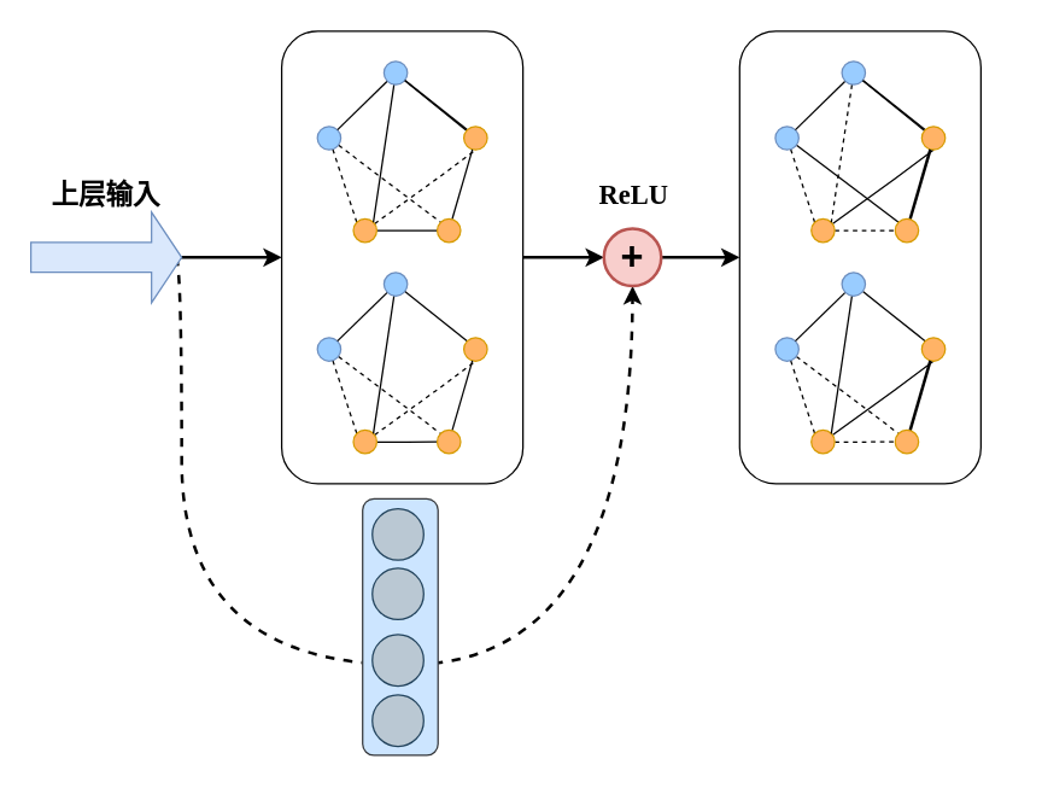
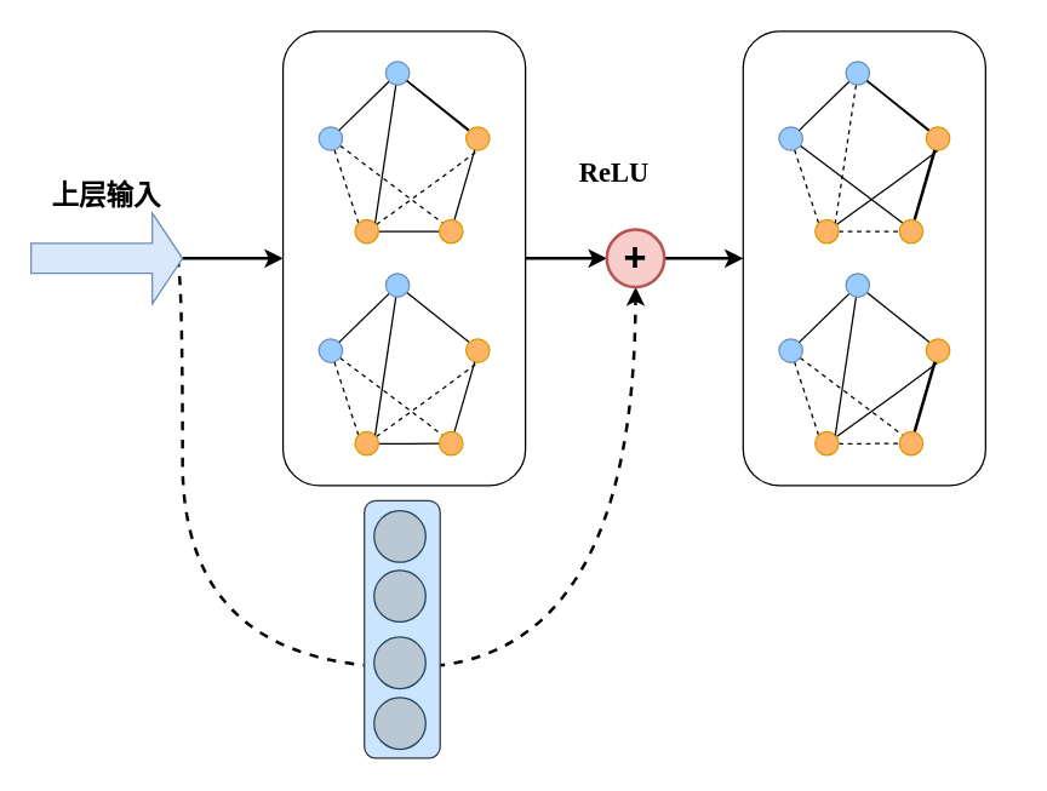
  <mxCell id="0" />
  <mxCell id="1" parent="0" />
  <mxCell id="2" value="" style="edgeStyle=orthogonalEdgeStyle;rounded=0;orthogonalLoop=1;jettySize=auto;html=1;strokeWidth=2;" edge="1" parent="1" source="3" target="36"><mxGeometry relative="1" as="geometry" /></mxCell>
  <mxCell id="3" value="" style="rounded=1;whiteSpace=wrap;html=1;" vertex="1" parent="1"><mxGeometry x="186.32" y="20" width="160" height="300" as="geometry" /></mxCell>
  <mxCell id="4" value="" style="group" vertex="1" connectable="0" parent="1"><mxGeometry x="220" y="150" width="145" height="230" as="geometry" /></mxCell>
  <mxCell id="5" style="rounded=0;orthogonalLoop=1;jettySize=auto;html=1;entryX=0;entryY=0;entryDx=0;entryDy=0;endArrow=none;endFill=0;dashed=1;" edge="1" parent="1" source="7" target="10"><mxGeometry relative="1" as="geometry" /></mxCell>
  <mxCell id="6" style="rounded=0;orthogonalLoop=1;jettySize=auto;html=1;entryX=0;entryY=0;entryDx=0;entryDy=0;endArrow=none;endFill=0;dashed=1;" edge="1" parent="1" source="7" target="17"><mxGeometry relative="1" as="geometry" /></mxCell>
  <mxCell id="7" value="" style="ellipse;whiteSpace=wrap;html=1;aspect=fixed;fillColor=#99CCFF;strokeColor=#6c8ebf;container=0;" vertex="1" parent="1"><mxGeometry x="210" y="223.165" width="15.54" height="15.54" as="geometry" /></mxCell>
  <mxCell id="8" style="edgeStyle=orthogonalEdgeStyle;rounded=0;orthogonalLoop=1;jettySize=auto;html=1;entryX=0;entryY=0.5;entryDx=0;entryDy=0;endArrow=none;endFill=0;" edge="1" parent="1" source="10" target="17"><mxGeometry relative="1" as="geometry" /></mxCell>
  <mxCell id="9" style="rounded=0;orthogonalLoop=1;jettySize=auto;html=1;entryX=0.5;entryY=1;entryDx=0;entryDy=0;endArrow=none;endFill=0;dashed=1;" edge="1" parent="1" source="10" target="15"><mxGeometry relative="1" as="geometry"><Array as="points"><mxPoint x="289.453" y="257.698" /></Array></mxGeometry></mxCell>
  <mxCell id="10" value="" style="ellipse;whiteSpace=wrap;html=1;aspect=fixed;fillColor=#FFB366;strokeColor=#d79b00;container=0;" vertex="1" parent="1"><mxGeometry x="233.836" y="284.46" width="15.54" height="15.54" as="geometry" /></mxCell>
  <mxCell id="11" style="rounded=0;orthogonalLoop=1;jettySize=auto;html=1;entryX=0;entryY=0;entryDx=0;entryDy=0;endArrow=none;endFill=0;" edge="1" parent="1" source="14" target="15"><mxGeometry relative="1" as="geometry" /></mxCell>
  <mxCell id="12" style="rounded=0;orthogonalLoop=1;jettySize=auto;html=1;entryX=1;entryY=0;entryDx=0;entryDy=0;endArrow=none;endFill=0;" edge="1" parent="1" source="14" target="7"><mxGeometry relative="1" as="geometry" /></mxCell>
  <mxCell id="13" style="rounded=0;orthogonalLoop=1;jettySize=auto;html=1;entryX=1;entryY=0;entryDx=0;entryDy=0;endArrow=none;endFill=0;" edge="1" parent="1" source="14" target="10"><mxGeometry relative="1" as="geometry" /></mxCell>
  <mxCell id="14" value="" style="ellipse;whiteSpace=wrap;html=1;aspect=fixed;fillColor=#99CCFF;strokeColor=#6c8ebf;container=0;" vertex="1" parent="1"><mxGeometry x="254.141" y="180" width="15.54" height="15.54" as="geometry" /></mxCell>
  <mxCell id="15" value="" style="ellipse;whiteSpace=wrap;html=1;aspect=fixed;fillColor=#FFB366;strokeColor=#d79b00;container=0;" vertex="1" parent="1"><mxGeometry x="307.109" y="223.165" width="15.54" height="15.54" as="geometry" /></mxCell>
  <mxCell id="16" value="" style="rounded=0;orthogonalLoop=1;jettySize=auto;html=1;endArrow=none;endFill=0;" edge="1" parent="1" source="17" target="15"><mxGeometry relative="1" as="geometry" /></mxCell>
  <mxCell id="17" value="" style="ellipse;whiteSpace=wrap;html=1;aspect=fixed;fillColor=#FFB366;strokeColor=#d79b00;container=0;" vertex="1" parent="1"><mxGeometry x="289.453" y="284.46" width="15.54" height="15.54" as="geometry" /></mxCell>
  <mxCell id="18" value="" style="group" vertex="1" connectable="0" parent="1"><mxGeometry x="210" y="40" width="112.649" height="120" as="geometry" /></mxCell>
  <mxCell id="19" style="rounded=0;orthogonalLoop=1;jettySize=auto;html=1;entryX=0;entryY=0;entryDx=0;entryDy=0;endArrow=none;endFill=0;dashed=1;" edge="1" parent="18" source="21" target="24"><mxGeometry relative="1" as="geometry" /></mxCell>
  <mxCell id="20" style="rounded=0;orthogonalLoop=1;jettySize=auto;html=1;entryX=0;entryY=0;entryDx=0;entryDy=0;endArrow=none;endFill=0;dashed=1;" edge="1" parent="18" source="21" target="32"><mxGeometry relative="1" as="geometry" /></mxCell>
  <mxCell id="21" value="" style="ellipse;whiteSpace=wrap;html=1;aspect=fixed;fillColor=#99CCFF;strokeColor=#6c8ebf;container=0;" vertex="1" parent="18"><mxGeometry y="43.165" width="15.54" height="15.54" as="geometry" /></mxCell>
  <mxCell id="22" style="edgeStyle=orthogonalEdgeStyle;rounded=0;orthogonalLoop=1;jettySize=auto;html=1;entryX=0;entryY=0.5;entryDx=0;entryDy=0;endArrow=none;endFill=0;" edge="1" parent="18" source="24" target="32"><mxGeometry relative="1" as="geometry" /></mxCell>
  <mxCell id="23" style="rounded=0;orthogonalLoop=1;jettySize=auto;html=1;entryX=0.5;entryY=1;entryDx=0;entryDy=0;endArrow=none;endFill=0;dashed=1;" edge="1" parent="18" source="24" target="30"><mxGeometry relative="1" as="geometry"><Array as="points"><mxPoint x="79.453" y="77.698" /></Array></mxGeometry></mxCell>
  <mxCell id="24" value="" style="ellipse;whiteSpace=wrap;html=1;aspect=fixed;fillColor=#FFB366;strokeColor=#d79b00;container=0;" vertex="1" parent="18"><mxGeometry x="23.836" y="104.46" width="15.54" height="15.54" as="geometry" /></mxCell>
  <mxCell id="25" style="rounded=0;orthogonalLoop=1;jettySize=auto;html=1;entryX=0;entryY=0;entryDx=0;entryDy=0;endArrow=none;endFill=0;" edge="1" parent="18" source="28" target="30"><mxGeometry relative="1" as="geometry" /></mxCell>
  <mxCell id="26" style="rounded=0;orthogonalLoop=1;jettySize=auto;html=1;entryX=1;entryY=0;entryDx=0;entryDy=0;endArrow=none;endFill=0;" edge="1" parent="18" source="28" target="21"><mxGeometry relative="1" as="geometry" /></mxCell>
  <mxCell id="27" style="rounded=0;orthogonalLoop=1;jettySize=auto;html=1;entryX=1;entryY=0;entryDx=0;entryDy=0;endArrow=none;endFill=0;" edge="1" parent="18" source="28" target="24"><mxGeometry relative="1" as="geometry" /></mxCell>
  <mxCell id="28" value="" style="ellipse;whiteSpace=wrap;html=1;aspect=fixed;fillColor=#99CCFF;strokeColor=#6c8ebf;container=0;" vertex="1" parent="18"><mxGeometry x="44.141" width="15.54" height="15.54" as="geometry" /></mxCell>
  <mxCell id="29" value="" style="rounded=0;orthogonalLoop=1;jettySize=auto;html=1;endArrow=none;endFill=0;" edge="1" parent="18" source="30" target="28"><mxGeometry relative="1" as="geometry" /></mxCell>
  <mxCell id="30" value="" style="ellipse;whiteSpace=wrap;html=1;aspect=fixed;fillColor=#FFB366;strokeColor=#d79b00;container=0;" vertex="1" parent="18"><mxGeometry x="97.109" y="43.165" width="15.54" height="15.54" as="geometry" /></mxCell>
  <mxCell id="31" value="" style="rounded=0;orthogonalLoop=1;jettySize=auto;html=1;endArrow=none;endFill=0;" edge="1" parent="18" source="32" target="30"><mxGeometry relative="1" as="geometry" /></mxCell>
  <mxCell id="32" value="" style="ellipse;whiteSpace=wrap;html=1;aspect=fixed;fillColor=#FFB366;strokeColor=#d79b00;container=0;" vertex="1" parent="18"><mxGeometry x="79.453" y="104.46" width="15.54" height="15.54" as="geometry" /></mxCell>
  <mxCell id="33" style="edgeStyle=orthogonalEdgeStyle;rounded=0;orthogonalLoop=1;jettySize=auto;html=1;entryX=0;entryY=0.5;entryDx=0;entryDy=0;strokeWidth=2;" edge="1" parent="1" target="3"><mxGeometry relative="1" as="geometry"><mxPoint x="116" y="170" as="sourcePoint" /><Array as="points"><mxPoint x="150" y="170" /><mxPoint x="150" y="170" /></Array></mxGeometry></mxCell>
  <mxCell id="34" style="edgeStyle=orthogonalEdgeStyle;rounded=0;orthogonalLoop=1;jettySize=auto;html=1;entryX=0.5;entryY=1;entryDx=0;entryDy=0;curved=1;strokeWidth=2;dashed=1;" edge="1" parent="1" target="36"><mxGeometry relative="1" as="geometry"><mxPoint x="116" y="170" as="sourcePoint" /><Array as="points"><mxPoint x="120" y="170" /><mxPoint x="120" y="440" /><mxPoint x="418" y="440" /></Array></mxGeometry></mxCell>
  <mxCell id="35" style="edgeStyle=orthogonalEdgeStyle;rounded=0;orthogonalLoop=1;jettySize=auto;html=1;entryX=0;entryY=0.5;entryDx=0;entryDy=0;strokeWidth=2;" edge="1" parent="1" source="36" target="37"><mxGeometry relative="1" as="geometry" /></mxCell>
  <mxCell id="36" value="&lt;b&gt;&lt;font style=&quot;font-size: 26px;&quot;&gt;+&lt;/font&gt;&lt;/b&gt;" style="ellipse;whiteSpace=wrap;html=1;aspect=fixed;strokeWidth=2;fillColor=#f8cecc;strokeColor=#b85450;" vertex="1" parent="1"><mxGeometry x="400" y="151" width="38" height="38" as="geometry" /></mxCell>
  <mxCell id="37" value="" style="rounded=1;whiteSpace=wrap;html=1;" vertex="1" parent="1"><mxGeometry x="490" y="20" width="160" height="300" as="geometry" /></mxCell>
  <mxCell id="38" value="" style="group" vertex="1" connectable="0" parent="1"><mxGeometry x="523.68" y="150" width="145" height="230" as="geometry" /></mxCell>
  <mxCell id="39" style="rounded=0;orthogonalLoop=1;jettySize=auto;html=1;entryX=0;entryY=0;entryDx=0;entryDy=0;endArrow=none;endFill=0;dashed=1;" edge="1" source="41" target="44" parent="1"><mxGeometry relative="1" as="geometry" /></mxCell>
  <mxCell id="40" style="rounded=0;orthogonalLoop=1;jettySize=auto;html=1;entryX=0;entryY=0;entryDx=0;entryDy=0;endArrow=none;endFill=0;dashed=1;" edge="1" source="41" target="51" parent="1"><mxGeometry relative="1" as="geometry" /></mxCell>
  <mxCell id="41" value="" style="ellipse;whiteSpace=wrap;html=1;aspect=fixed;fillColor=#99CCFF;strokeColor=#6c8ebf;container=0;" vertex="1" parent="1"><mxGeometry x="513.68" y="223.165" width="15.54" height="15.54" as="geometry" /></mxCell>
  <mxCell id="42" style="edgeStyle=orthogonalEdgeStyle;rounded=0;orthogonalLoop=1;jettySize=auto;html=1;entryX=0;entryY=0.5;entryDx=0;entryDy=0;endArrow=none;endFill=0;dashed=1;" edge="1" source="44" target="51" parent="1"><mxGeometry relative="1" as="geometry" /></mxCell>
  <mxCell id="43" style="rounded=0;orthogonalLoop=1;jettySize=auto;html=1;entryX=0.5;entryY=1;entryDx=0;entryDy=0;endArrow=none;endFill=0;" edge="1" source="44" target="49" parent="1"><mxGeometry relative="1" as="geometry"><Array as="points"><mxPoint x="593.133" y="257.698" /></Array></mxGeometry></mxCell>
  <mxCell id="44" value="" style="ellipse;whiteSpace=wrap;html=1;aspect=fixed;fillColor=#FFB366;strokeColor=#d79b00;container=0;" vertex="1" parent="1"><mxGeometry x="537.516" y="284.46" width="15.54" height="15.54" as="geometry" /></mxCell>
  <mxCell id="45" style="rounded=0;orthogonalLoop=1;jettySize=auto;html=1;entryX=0;entryY=0;entryDx=0;entryDy=0;endArrow=none;endFill=0;" edge="1" source="48" target="49" parent="1"><mxGeometry relative="1" as="geometry" /></mxCell>
  <mxCell id="46" style="rounded=0;orthogonalLoop=1;jettySize=auto;html=1;entryX=1;entryY=0;entryDx=0;entryDy=0;endArrow=none;endFill=0;" edge="1" source="48" target="41" parent="1"><mxGeometry relative="1" as="geometry" /></mxCell>
  <mxCell id="47" style="rounded=0;orthogonalLoop=1;jettySize=auto;html=1;entryX=1;entryY=0;entryDx=0;entryDy=0;endArrow=none;endFill=0;" edge="1" source="48" target="44" parent="1"><mxGeometry relative="1" as="geometry" /></mxCell>
  <mxCell id="48" value="" style="ellipse;whiteSpace=wrap;html=1;aspect=fixed;fillColor=#99CCFF;strokeColor=#6c8ebf;container=0;" vertex="1" parent="1"><mxGeometry x="557.821" y="180" width="15.54" height="15.54" as="geometry" /></mxCell>
  <mxCell id="49" value="" style="ellipse;whiteSpace=wrap;html=1;aspect=fixed;fillColor=#FFB366;strokeColor=#d79b00;container=0;" vertex="1" parent="1"><mxGeometry x="610.789" y="223.165" width="15.54" height="15.54" as="geometry" /></mxCell>
  <mxCell id="50" value="" style="rounded=0;orthogonalLoop=1;jettySize=auto;html=1;endArrow=none;endFill=0;strokeWidth=2;" edge="1" source="51" target="49" parent="1"><mxGeometry relative="1" as="geometry" /></mxCell>
  <mxCell id="51" value="" style="ellipse;whiteSpace=wrap;html=1;aspect=fixed;fillColor=#FFB366;strokeColor=#d79b00;container=0;" vertex="1" parent="1"><mxGeometry x="593.133" y="284.46" width="15.54" height="15.54" as="geometry" /></mxCell>
  <mxCell id="52" value="" style="group" vertex="1" connectable="0" parent="1"><mxGeometry x="240" y="330" width="50" height="170" as="geometry" /></mxCell>
  <mxCell id="53" value="" style="rounded=1;whiteSpace=wrap;html=1;container=0;fillColor=#cce5ff;strokeColor=#36393d;" vertex="1" parent="52"><mxGeometry width="50" height="170" as="geometry" /></mxCell>
  <mxCell id="54" value="" style="ellipse;whiteSpace=wrap;html=1;aspect=fixed;container=0;fillColor=#bac8d3;strokeColor=#23445d;" vertex="1" parent="52"><mxGeometry x="6.429" y="45.954" width="34.048" height="34.048" as="geometry" /></mxCell>
  <mxCell id="55" value="" style="ellipse;whiteSpace=wrap;html=1;aspect=fixed;container=0;fillColor=#bac8d3;strokeColor=#23445d;" vertex="1" parent="52"><mxGeometry x="6.429" y="6.567" width="34.048" height="34.048" as="geometry" /></mxCell>
  <mxCell id="56" value="" style="ellipse;whiteSpace=wrap;html=1;aspect=fixed;container=0;fillColor=#bac8d3;strokeColor=#23445d;" vertex="1" parent="52"><mxGeometry x="6.429" y="90.002" width="34.048" height="34.048" as="geometry" /></mxCell>
  <mxCell id="57" value="" style="ellipse;whiteSpace=wrap;html=1;aspect=fixed;container=0;fillColor=#bac8d3;strokeColor=#23445d;" vertex="1" parent="52"><mxGeometry x="6.429" y="129.997" width="34.048" height="34.048" as="geometry" /></mxCell>
  <mxCell id="58" value="" style="html=1;shadow=0;dashed=0;align=center;verticalAlign=middle;shape=mxgraph.arrows2.arrow;dy=0.67;dx=20;notch=0;fillColor=#dae8fc;strokeColor=#6c8ebf;" vertex="1" parent="1"><mxGeometry x="20" y="140" width="100" height="60" as="geometry" /></mxCell>
  <mxCell id="59" style="rounded=0;orthogonalLoop=1;jettySize=auto;html=1;entryX=0;entryY=0;entryDx=0;entryDy=0;endArrow=none;endFill=0;dashed=1;" edge="1" parent="1" source="61" target="64"><mxGeometry relative="1" as="geometry" /></mxCell>
  <mxCell id="60" style="rounded=0;orthogonalLoop=1;jettySize=auto;html=1;entryX=0;entryY=0;entryDx=0;entryDy=0;endArrow=none;endFill=0;" edge="1" parent="1" source="61" target="72"><mxGeometry relative="1" as="geometry" /></mxCell>
  <mxCell id="61" value="" style="ellipse;whiteSpace=wrap;html=1;aspect=fixed;fillColor=#99CCFF;strokeColor=#6c8ebf;container=0;" vertex="1" parent="1"><mxGeometry x="513.68" y="83.165" width="15.54" height="15.54" as="geometry" /></mxCell>
  <mxCell id="62" style="edgeStyle=orthogonalEdgeStyle;rounded=0;orthogonalLoop=1;jettySize=auto;html=1;entryX=0;entryY=0.5;entryDx=0;entryDy=0;endArrow=none;endFill=0;dashed=1;" edge="1" parent="1" source="64" target="72"><mxGeometry relative="1" as="geometry" /></mxCell>
  <mxCell id="63" style="rounded=0;orthogonalLoop=1;jettySize=auto;html=1;entryX=0.5;entryY=1;entryDx=0;entryDy=0;endArrow=none;endFill=0;" edge="1" parent="1" source="64" target="70"><mxGeometry relative="1" as="geometry"><Array as="points"><mxPoint x="593.133" y="117.698" /></Array></mxGeometry></mxCell>
  <mxCell id="64" value="" style="ellipse;whiteSpace=wrap;html=1;aspect=fixed;fillColor=#FFB366;strokeColor=#d79b00;container=0;" vertex="1" parent="1"><mxGeometry x="537.516" y="144.46" width="15.54" height="15.54" as="geometry" /></mxCell>
  <mxCell id="65" style="rounded=0;orthogonalLoop=1;jettySize=auto;html=1;entryX=0;entryY=0;entryDx=0;entryDy=0;endArrow=none;endFill=0;" edge="1" parent="1" source="68" target="70"><mxGeometry relative="1" as="geometry" /></mxCell>
  <mxCell id="66" style="rounded=0;orthogonalLoop=1;jettySize=auto;html=1;entryX=1;entryY=0;entryDx=0;entryDy=0;endArrow=none;endFill=0;" edge="1" parent="1" source="68" target="61"><mxGeometry relative="1" as="geometry" /></mxCell>
  <mxCell id="67" style="rounded=0;orthogonalLoop=1;jettySize=auto;html=1;entryX=1;entryY=0;entryDx=0;entryDy=0;endArrow=none;endFill=0;dashed=1;" edge="1" parent="1" source="68" target="64"><mxGeometry relative="1" as="geometry" /></mxCell>
  <mxCell id="68" value="" style="ellipse;whiteSpace=wrap;html=1;aspect=fixed;fillColor=#99CCFF;strokeColor=#6c8ebf;container=0;" vertex="1" parent="1"><mxGeometry x="557.821" y="40" width="15.54" height="15.54" as="geometry" /></mxCell>
  <mxCell id="69" value="" style="rounded=0;orthogonalLoop=1;jettySize=auto;html=1;endArrow=none;endFill=0;" edge="1" parent="1" source="70" target="68"><mxGeometry relative="1" as="geometry" /></mxCell>
  <mxCell id="70" value="" style="ellipse;whiteSpace=wrap;html=1;aspect=fixed;fillColor=#FFB366;strokeColor=#d79b00;container=0;" vertex="1" parent="1"><mxGeometry x="610.789" y="83.165" width="15.54" height="15.54" as="geometry" /></mxCell>
  <mxCell id="71" value="" style="rounded=0;orthogonalLoop=1;jettySize=auto;html=1;endArrow=none;endFill=0;strokeWidth=2;" edge="1" parent="1" source="72" target="70"><mxGeometry relative="1" as="geometry" /></mxCell>
  <mxCell id="72" value="" style="ellipse;whiteSpace=wrap;html=1;aspect=fixed;fillColor=#FFB366;strokeColor=#d79b00;container=0;" vertex="1" parent="1"><mxGeometry x="593.133" y="144.46" width="15.54" height="15.54" as="geometry" /></mxCell>
- <mxCell id="73" value="&lt;font face=&quot;Times New Roman&quot; style=&quot;font-size: 18px;&quot;&gt;&lt;b style=&quot;&quot;&gt;ReLU&lt;/b&gt;&lt;/font&gt;" style="text;html=1;align=center;verticalAlign=middle;whiteSpace=wrap;rounded=0;" vertex="1" parent="1"><mxGeometry x="390" y="113.46" width="60" height="31" as="geometry" /></mxCell>
+ <mxCell id="73" value="&lt;font face=&quot;Times New Roman&quot; style=&quot;font-size: 18px;&quot;&gt;&lt;b style=&quot;&quot;&gt;ReLU&lt;/b&gt;&lt;/font&gt;" style="text;html=1;align=center;verticalAlign=middle;whiteSpace=wrap;rounded=0;" vertex="1" parent="1"><mxGeometry x="375" y="98.46" width="60" height="31" as="geometry" /></mxCell>
  <mxCell id="74" value="&lt;b&gt;&lt;font style=&quot;font-size: 18px;&quot;&gt;上层输入&lt;/font&gt;&lt;/b&gt;" style="text;html=1;align=center;verticalAlign=middle;whiteSpace=wrap;rounded=0;" vertex="1" parent="1"><mxGeometry x="20" y="114.46" width="100" height="30" as="geometry" /></mxCell>
